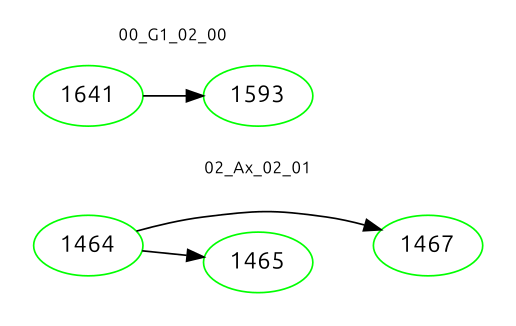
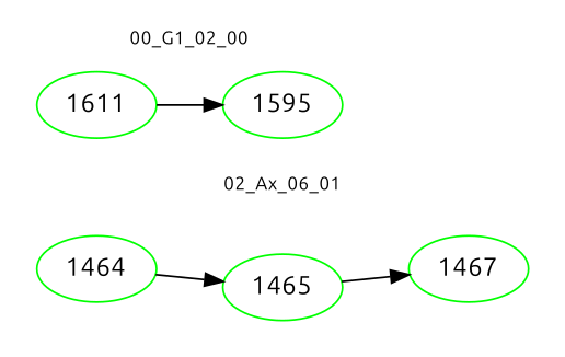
  digraph {
    fontname=Ubuntu
    rankdir=LR
    node [color=green fontname=Ubuntu]
    edge [color=black fontname=Ubuntu]
    n1 [label=1464]
    n2 [label=1465]
    n3 [label=1467]
-   n4 [label=1641]
-   n5 [label=1593]
+   n4 [label=1611]
+   n5 [label=1595]
    subgraph cluster_1 {
      color=white
      fontsize=10
-     label="02_Ax_02_01"
+     label="02_Ax_06_01"
      n1
      n2
      n3
    }
    subgraph cluster_2 {
      color=white
      fontsize=10
      label="00_G1_02_00"
      n4
      n5
    }
    n1 -> n2
-   n1 -> n3
+   n2 -> n3
    n4 -> n5
  }
